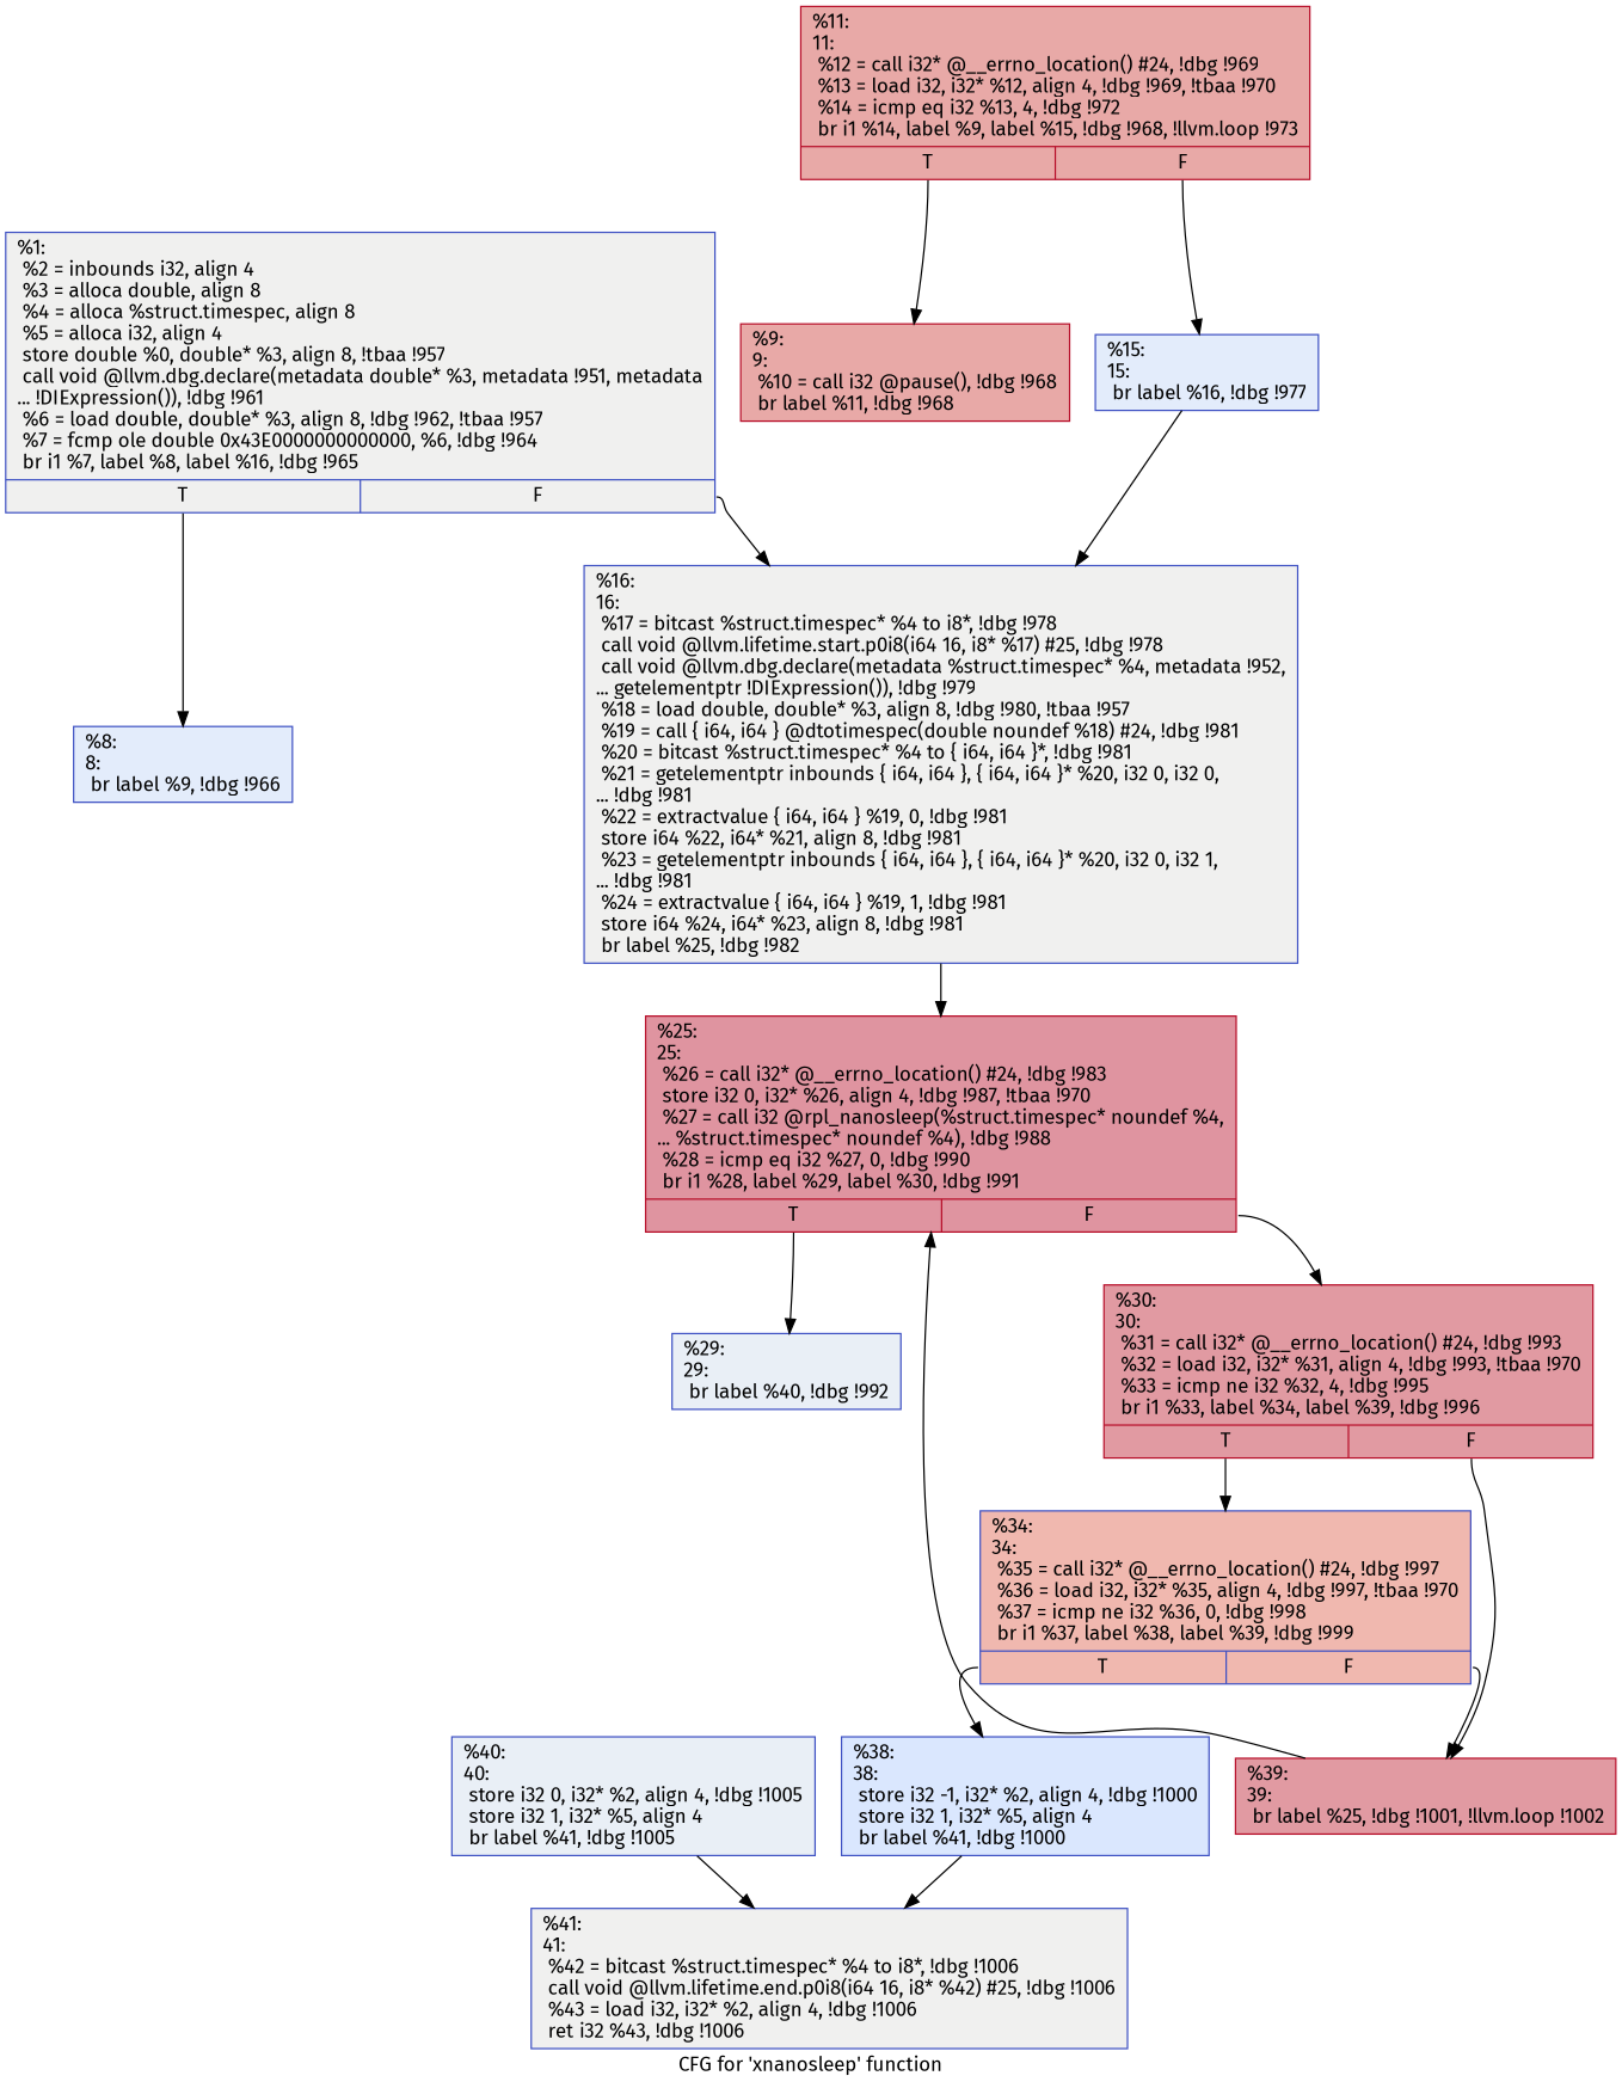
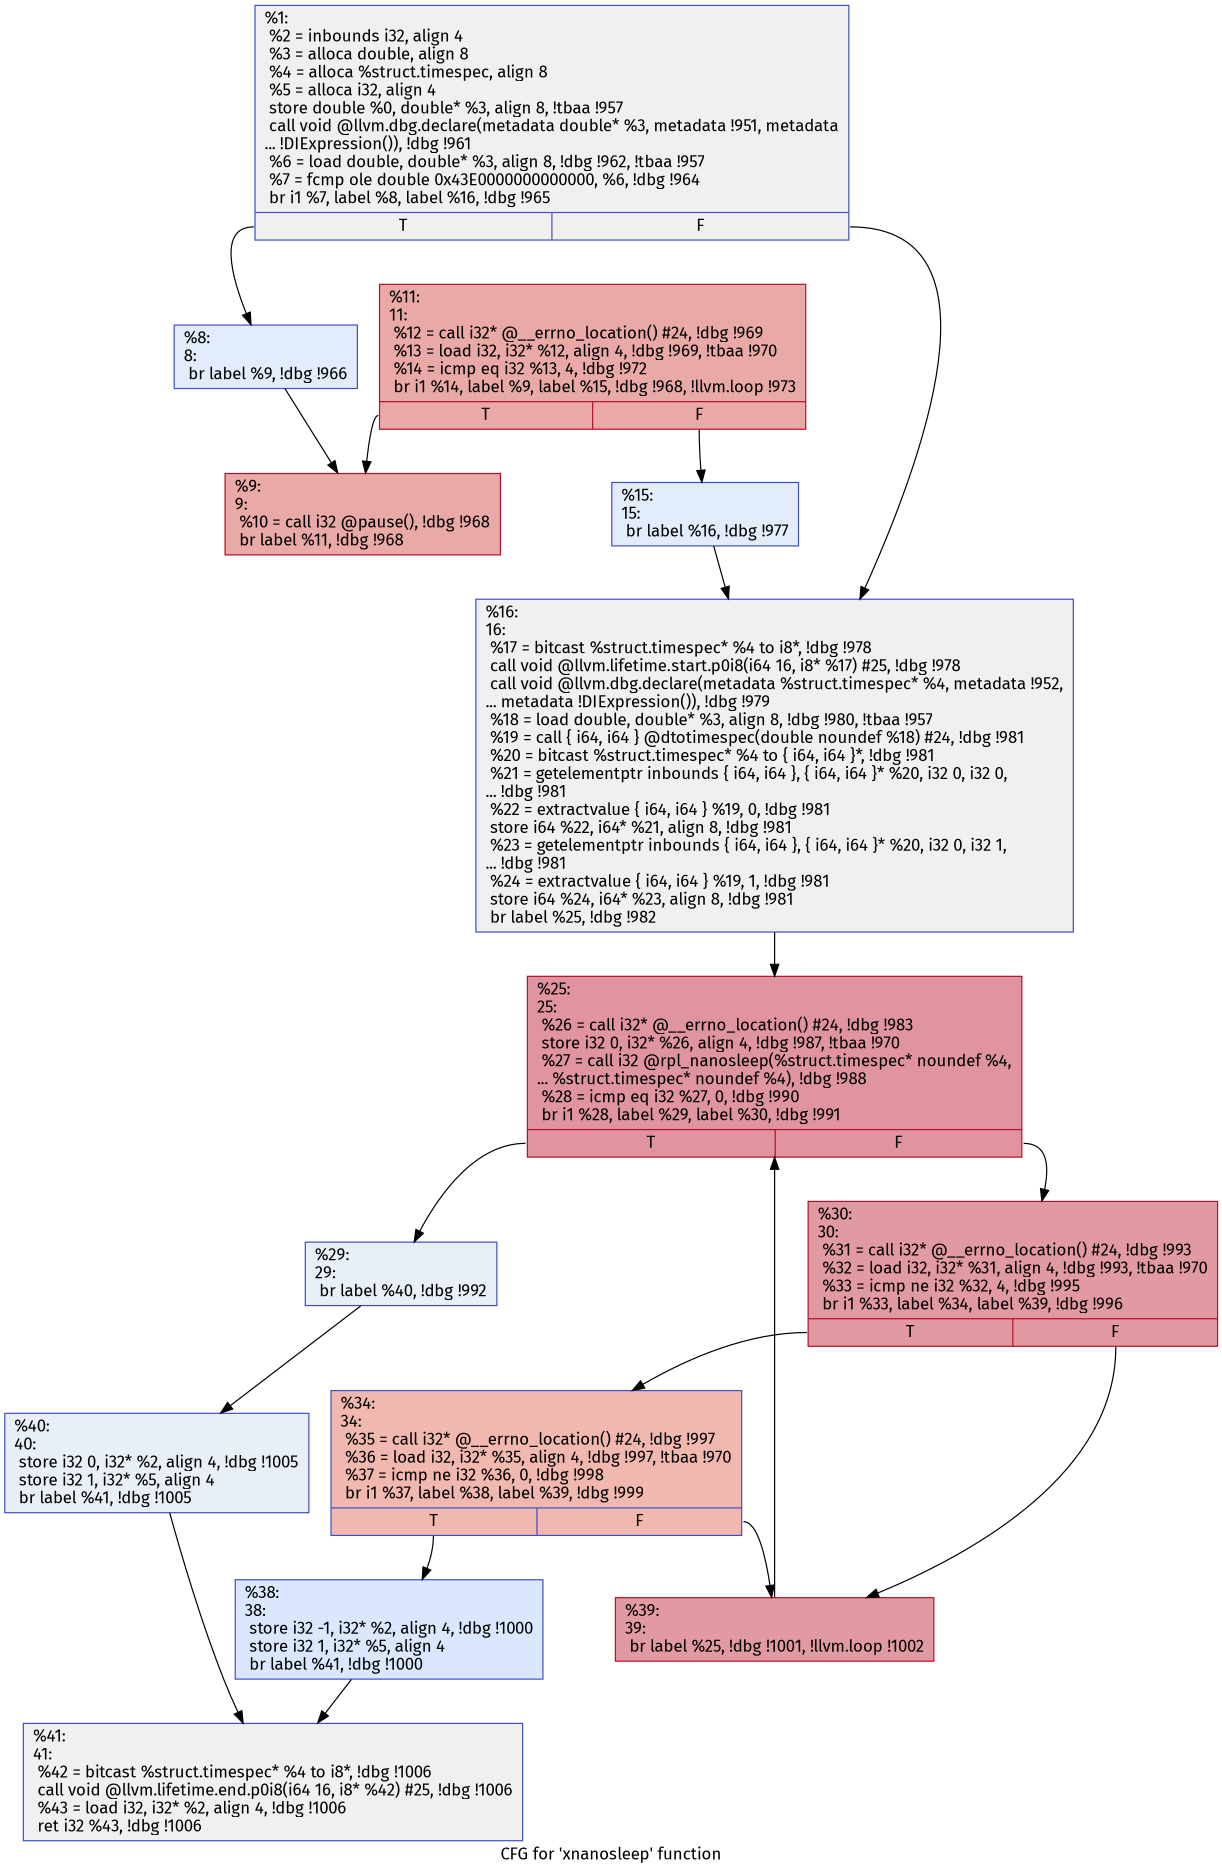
  digraph {
    fontname="Fira Sans"
    label="CFG for 'xnanosleep' function"
    node [color="#3d50c3ff" fillcolor="#dedcdb70" fontname="Fira Sans" shape=record style=filled]
    edge [fontname="Fira Sans"]
    n1 [label="{%1:\l  %2 = inbounds i32, align 4\l  %3 = alloca double, align 8\l  %4 = alloca %struct.timespec, align 8\l  %5 = alloca i32, align 4\l  store double %0, double* %3, align 8, !tbaa !957\l  call void @llvm.dbg.declare(metadata double* %3, metadata !951, metadata\l... !DIExpression()), !dbg !961\l  %6 = load double, double* %3, align 8, !dbg !962, !tbaa !957\l  %7 = fcmp ole double 0x43E0000000000000, %6, !dbg !964\l  br i1 %7, label %8, label %16, !dbg !965\l|{<s0>T|<s1>F}}"]
    n2 [fillcolor="#bfd3f670" label="{%8:\l8:                                                \l  br label %9, !dbg !966\l}"]
-   n3 [label="{%16:\l16:                                               \l  %17 = bitcast %struct.timespec* %4 to i8*, !dbg !978\l  call void @llvm.lifetime.start.p0i8(i64 16, i8* %17) #25, !dbg !978\l  call void @llvm.dbg.declare(metadata %struct.timespec* %4, metadata !952,\l... getelementptr !DIExpression()), !dbg !979\l  %18 = load double, double* %3, align 8, !dbg !980, !tbaa !957\l  %19 = call \{ i64, i64 \} @dtotimespec(double noundef %18) #24, !dbg !981\l  %20 = bitcast %struct.timespec* %4 to \{ i64, i64 \}*, !dbg !981\l  %21 = getelementptr inbounds \{ i64, i64 \}, \{ i64, i64 \}* %20, i32 0, i32 0,\l... !dbg !981\l  %22 = extractvalue \{ i64, i64 \} %19, 0, !dbg !981\l  store i64 %22, i64* %21, align 8, !dbg !981\l  %23 = getelementptr inbounds \{ i64, i64 \}, \{ i64, i64 \}* %20, i32 0, i32 1,\l... !dbg !981\l  %24 = extractvalue \{ i64, i64 \} %19, 1, !dbg !981\l  store i64 %24, i64* %23, align 8, !dbg !981\l  br label %25, !dbg !982\l}"]
+   n3 [label="{%16:\l16:                                               \l  %17 = bitcast %struct.timespec* %4 to i8*, !dbg !978\l  call void @llvm.lifetime.start.p0i8(i64 16, i8* %17) #25, !dbg !978\l  call void @llvm.dbg.declare(metadata %struct.timespec* %4, metadata !952,\l... metadata !DIExpression()), !dbg !979\l  %18 = load double, double* %3, align 8, !dbg !980, !tbaa !957\l  %19 = call \{ i64, i64 \} @dtotimespec(double noundef %18) #24, !dbg !981\l  %20 = bitcast %struct.timespec* %4 to \{ i64, i64 \}*, !dbg !981\l  %21 = getelementptr inbounds \{ i64, i64 \}, \{ i64, i64 \}* %20, i32 0, i32 0,\l... !dbg !981\l  %22 = extractvalue \{ i64, i64 \} %19, 0, !dbg !981\l  store i64 %22, i64* %21, align 8, !dbg !981\l  %23 = getelementptr inbounds \{ i64, i64 \}, \{ i64, i64 \}* %20, i32 0, i32 1,\l... !dbg !981\l  %24 = extractvalue \{ i64, i64 \} %19, 1, !dbg !981\l  store i64 %24, i64* %23, align 8, !dbg !981\l  br label %25, !dbg !982\l}"]
    n4 [color="#b70d28ff" fillcolor="#ca3b3770" label="{%9:\l9:                                                \l  %10 = call i32 @pause(), !dbg !968\l  br label %11, !dbg !968\l}"]
    n5 [color="#b70d28ff" fillcolor="#b70d2870" label="{%25:\l25:                                               \l  %26 = call i32* @__errno_location() #24, !dbg !983\l  store i32 0, i32* %26, align 4, !dbg !987, !tbaa !970\l  %27 = call i32 @rpl_nanosleep(%struct.timespec* noundef %4,\l... %struct.timespec* noundef %4), !dbg !988\l  %28 = icmp eq i32 %27, 0, !dbg !990\l  br i1 %28, label %29, label %30, !dbg !991\l|{<s0>T|<s1>F}}"]
    n6 [fillcolor="#cedaeb70" label="{%29:\l29:                                               \l  br label %40, !dbg !992\l}"]
    n7 [color="#b70d28ff" fillcolor="#bb1b2c70" label="{%30:\l30:                                               \l  %31 = call i32* @__errno_location() #24, !dbg !993\l  %32 = load i32, i32* %31, align 4, !dbg !993, !tbaa !970\l  %33 = icmp ne i32 %32, 4, !dbg !995\l  br i1 %33, label %34, label %39, !dbg !996\l|{<s0>T|<s1>F}}"]
    n8 [color="#b70d28ff" fillcolor="#ca3b3770" label="{%11:\l11:                                               \l  %12 = call i32* @__errno_location() #24, !dbg !969\l  %13 = load i32, i32* %12, align 4, !dbg !969, !tbaa !970\l  %14 = icmp eq i32 %13, 4, !dbg !972\l  br i1 %14, label %9, label %15, !dbg !968, !llvm.loop !973\l|{<s0>T|<s1>F}}"]
    n9 [fillcolor="#bfd3f670" label="{%15:\l15:                                               \l  br label %16, !dbg !977\l}"]
    n10 [fillcolor="#cedaeb70" label="{%40:\l40:                                               \l  store i32 0, i32* %2, align 4, !dbg !1005\l  store i32 1, i32* %5, align 4\l  br label %41, !dbg !1005\l}"]
    n11 [fillcolor="#dc5d4a70" label="{%34:\l34:                                               \l  %35 = call i32* @__errno_location() #24, !dbg !997\l  %36 = load i32, i32* %35, align 4, !dbg !997, !tbaa !970\l  %37 = icmp ne i32 %36, 0, !dbg !998\l  br i1 %37, label %38, label %39, !dbg !999\l|{<s0>T|<s1>F}}"]
    n12 [color="#b70d28ff" fillcolor="#bb1b2c70" label="{%39:\l39:                                               \l  br label %25, !dbg !1001, !llvm.loop !1002\l}"]
    n13 [label="{%41:\l41:                                               \l  %42 = bitcast %struct.timespec* %4 to i8*, !dbg !1006\l  call void @llvm.lifetime.end.p0i8(i64 16, i8* %42) #25, !dbg !1006\l  %43 = load i32, i32* %2, align 4, !dbg !1006\l  ret i32 %43, !dbg !1006\l}"]
    n14 [fillcolor="#abc8fd70" label="{%38:\l38:                                               \l  store i32 -1, i32* %2, align 4, !dbg !1000\l  store i32 1, i32* %5, align 4\l  br label %41, !dbg !1000\l}"]
    n1 -> n2 [tailport=s0]
    n1 -> n3 [tailport=s1]
+   n2 -> n4
    n3 -> n5
    n5 -> n6 [tailport=s0]
    n5 -> n7 [tailport=s1]
+   n6 -> n10
    n7 -> n11 [tailport=s0]
    n7 -> n12 [tailport=s1]
    n8 -> n4 [tailport=s0]
    n8 -> n9 [tailport=s1]
    n9 -> n3
    n10 -> n13
    n11 -> n12 [tailport=s1]
    n11 -> n14 [tailport=s0]
    n12 -> n5
    n14 -> n13
  }
